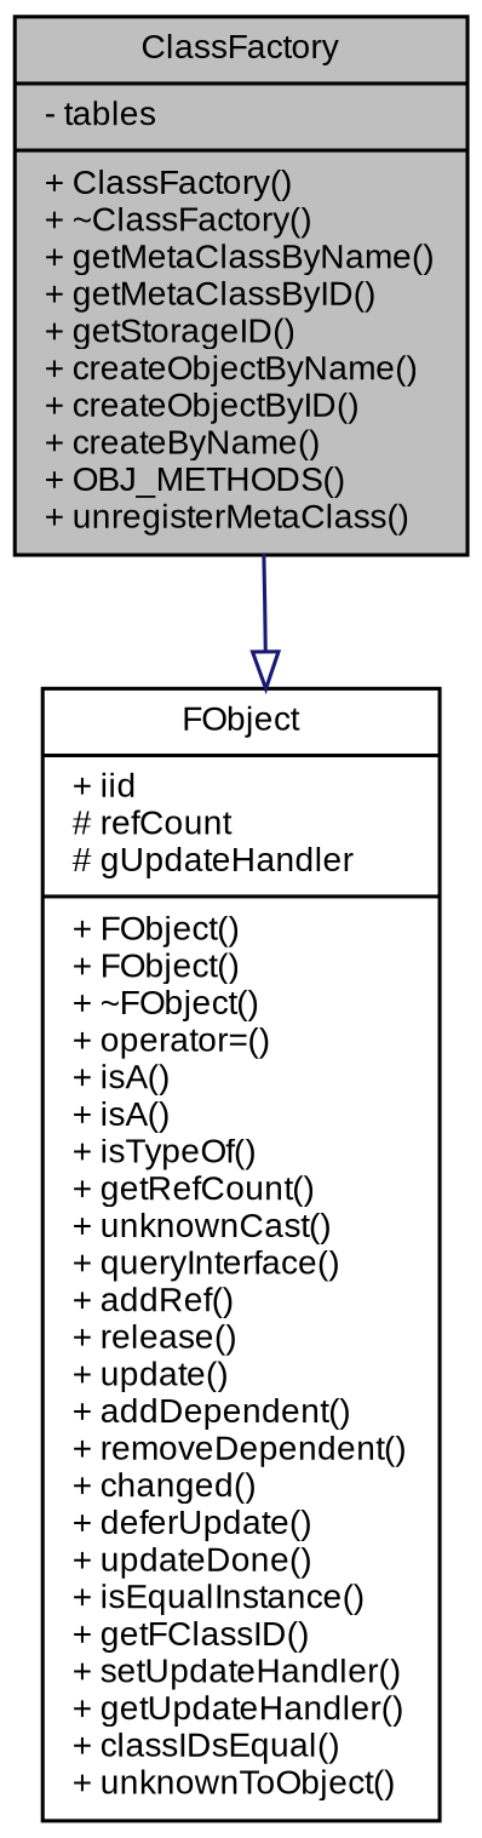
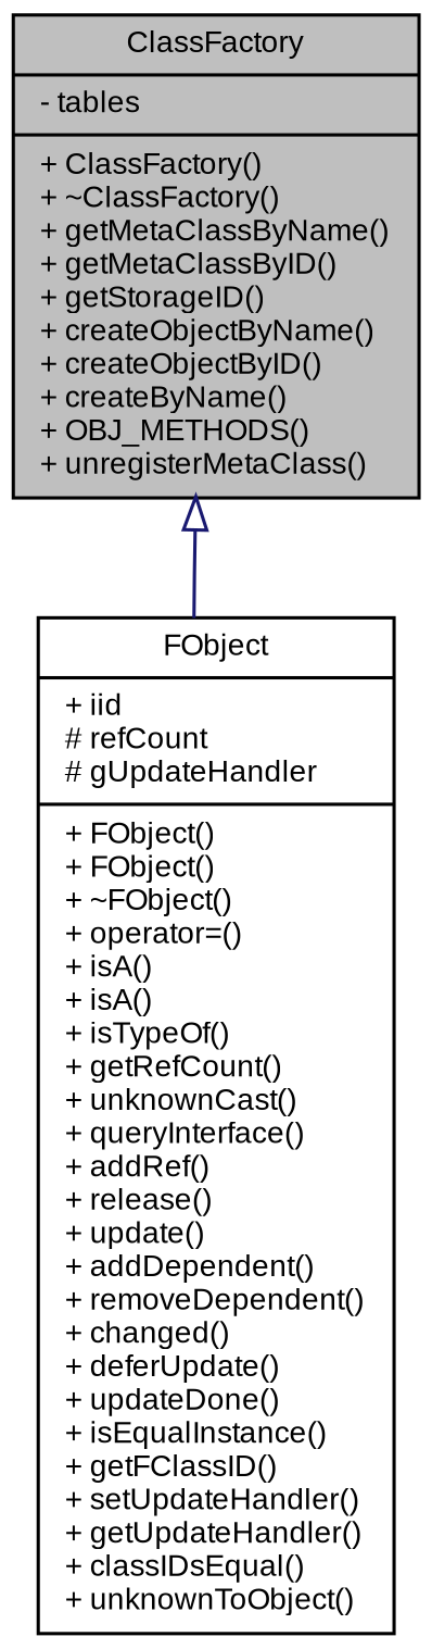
  digraph {
    node [color=black fontname=Arial fontsize=9 shape=record]
    n1 [fillcolor=grey75 fontcolor=black height=0.2 label="{ClassFactory\n|- tables\l|+ ClassFactory()\l+ ~ClassFactory()\l+ getMetaClassByName()\l+ getMetaClassByID()\l+ getStorageID()\l+ createObjectByName()\l+ createObjectByID()\l+ createByName()\l+ OBJ_METHODS()\l+ unregisterMetaClass()\l}" style=filled width=0.4]
    n2 [height=0.2 label="{FObject\n|+ iid\l# refCount\l# gUpdateHandler\l|+ FObject()\l+ FObject()\l+ ~FObject()\l+ operator=()\l+ isA()\l+ isA()\l+ isTypeOf()\l+ getRefCount()\l+ unknownCast()\l+ queryInterface()\l+ addRef()\l+ release()\l+ update()\l+ addDependent()\l+ removeDependent()\l+ changed()\l+ deferUpdate()\l+ updateDone()\l+ isEqualInstance()\l+ getFClassID()\l+ setUpdateHandler()\l+ getUpdateHandler()\l+ classIDsEqual()\l+ unknownToObject()\l}" width=0.4]
-   n2 -> n1 [arrowtail=empty color=midnightblue dir=back fontname=Arial fontsize=9 labelfontname=Arial labelfontsize=9 style=solid]
+   n1 -> n2 [arrowtail=empty color=midnightblue dir=back fontname=Arial fontsize=9 labelfontname=Arial labelfontsize=9 style=solid]
  }
